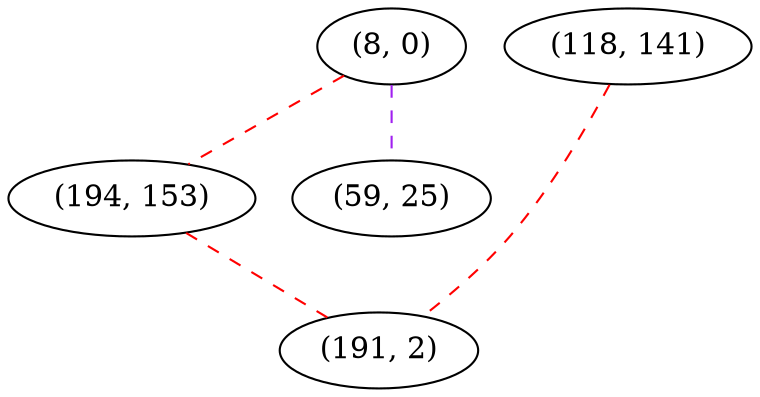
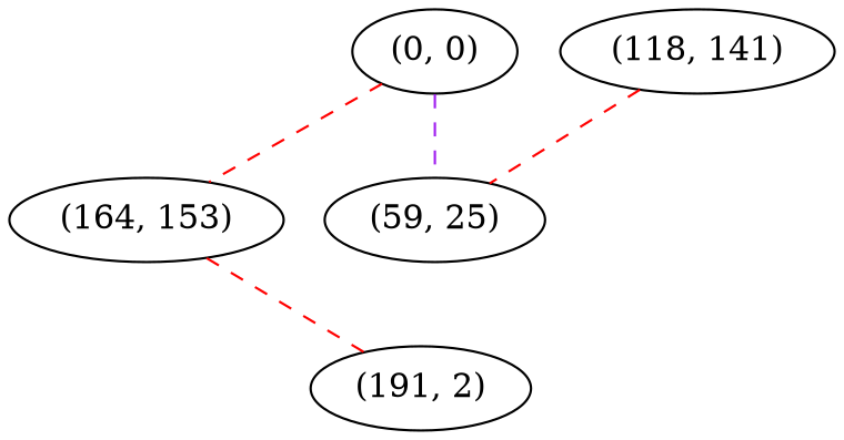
  graph {
    edge [color=red style=dashed weight=1]
-   "(0, 0)" [label="(8, 0)"]
+   "(0, 0)"
    "(59, 25)"
-   "(164, 153)" [label="(194, 153)"]
+   "(164, 153)"
    "(118, 141)"
    "(191, 2)"
    "(0, 0)" -- "(59, 25)" [color=purple weight=4]
    "(0, 0)" -- "(164, 153)"
    "(164, 153)" -- "(191, 2)"
-   "(118, 141)" -- "(191, 2)"
+   "(118, 141)" -- "(59, 25)"
  }
